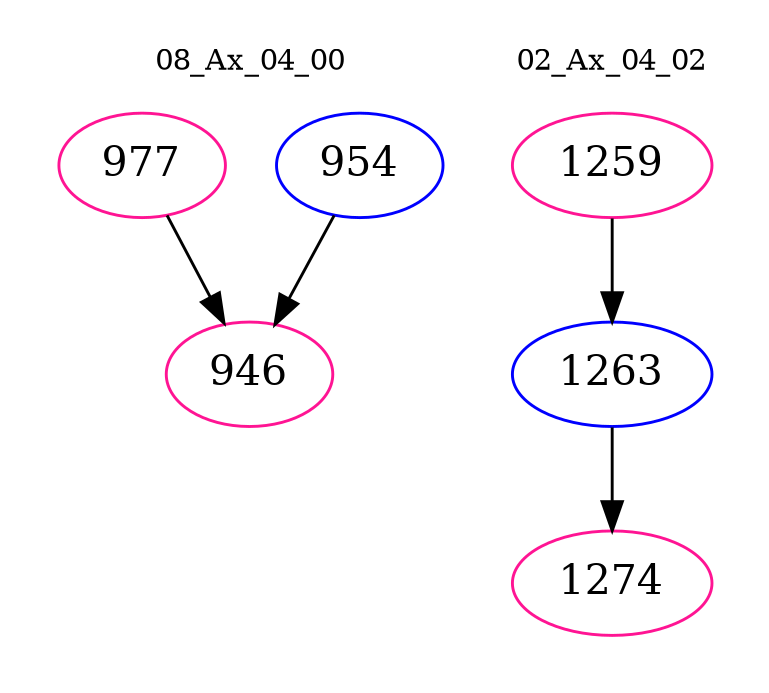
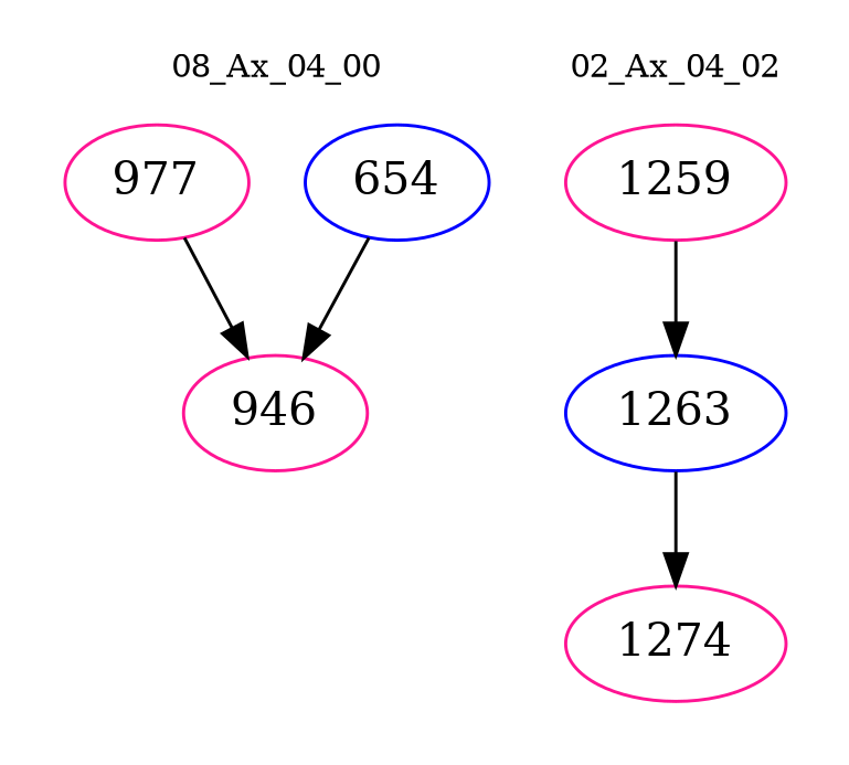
  digraph {
    fontname="DejaVu Serif"
    node [color=deeppink fontname="DejaVu Serif"]
    edge [color=black fontname="DejaVu Serif"]
-   n1 [color=blue label=954]
+   n1 [color=blue label=654]
    n2 [label=946]
    n3 [label=977]
    n4 [label=1259]
    n5 [color=blue label=1263]
    n6 [label=1274]
    subgraph cluster_1 {
      color=white
      fontsize=10
      label="08_Ax_04_00"
      n1
      n2
      n3
    }
    subgraph cluster_2 {
      color=white
      fontsize=10
      label="02_Ax_04_02"
      n4
      n5
      n6
    }
    n1 -> n2
    n3 -> n2
    n4 -> n5
    n5 -> n6
  }
